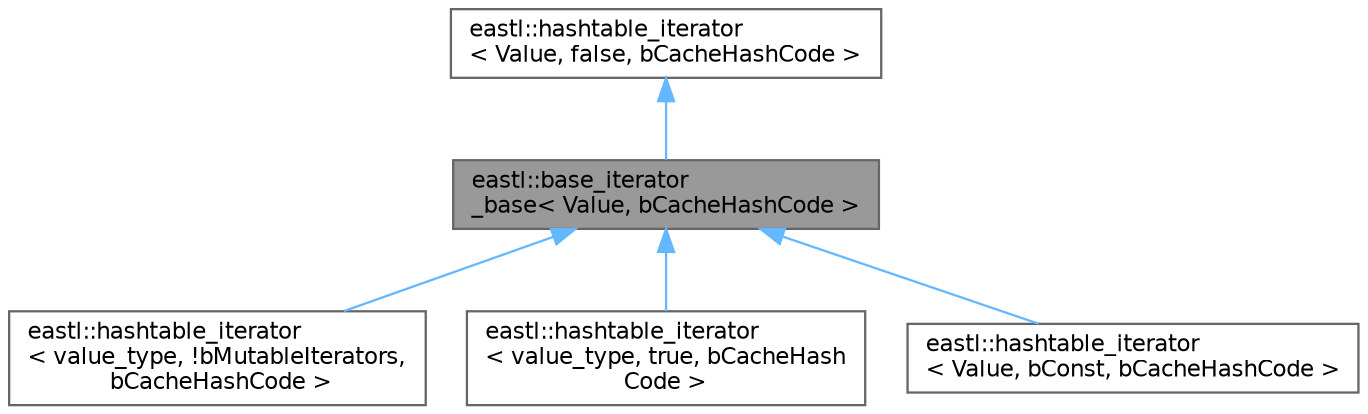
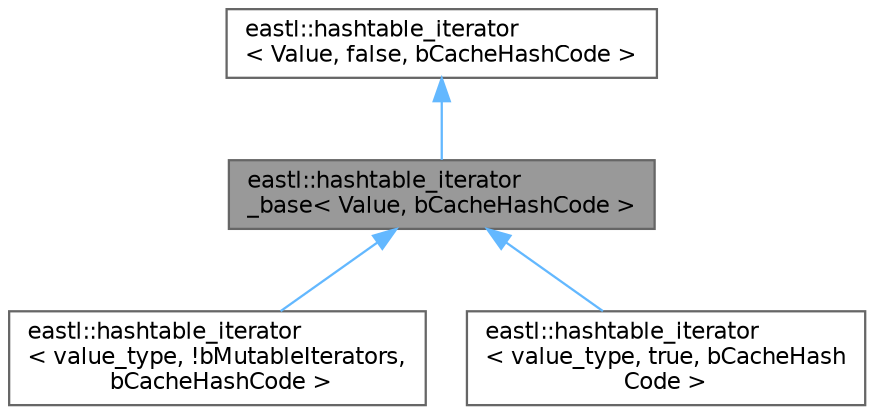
  digraph {
    rankdir=TB
    node [color=gray40 fillcolor=white fontname=Helvetica fontsize=10 shape=box style=filled]
    edge [color=steelblue1 dir=back fontname=Helvetica fontsize=10 labelfontname=Helvetica labelfontsize=10 style=solid]
-   n1 [fillcolor=grey60 fontcolor=black height=0.2 label="eastl::base_iterator\l_base\< Value, bCacheHashCode \>" width=0.4]
+   n1 [fillcolor=grey60 fontcolor=black height=0.2 label="eastl::hashtable_iterator\l_base\< Value, bCacheHashCode \>" width=0.4]
    n2 [height=0.2 label="eastl::hashtable_iterator\l\< value_type, !bMutableIterators,\l bCacheHashCode \>" width=0.4]
    n3 [height=0.2 label="eastl::hashtable_iterator\l\< value_type, true, bCacheHash\lCode \>" width=0.4]
-   n4 [height=0.2 label="eastl::hashtable_iterator\l\< Value, bConst, bCacheHashCode \>" width=0.4]
    n5 [height=0.2 label="eastl::hashtable_iterator\l\< Value, false, bCacheHashCode \>" width=0.4]
    n1 -> n2
    n1 -> n3
-   n1 -> n4
    n5 -> n1
  }
